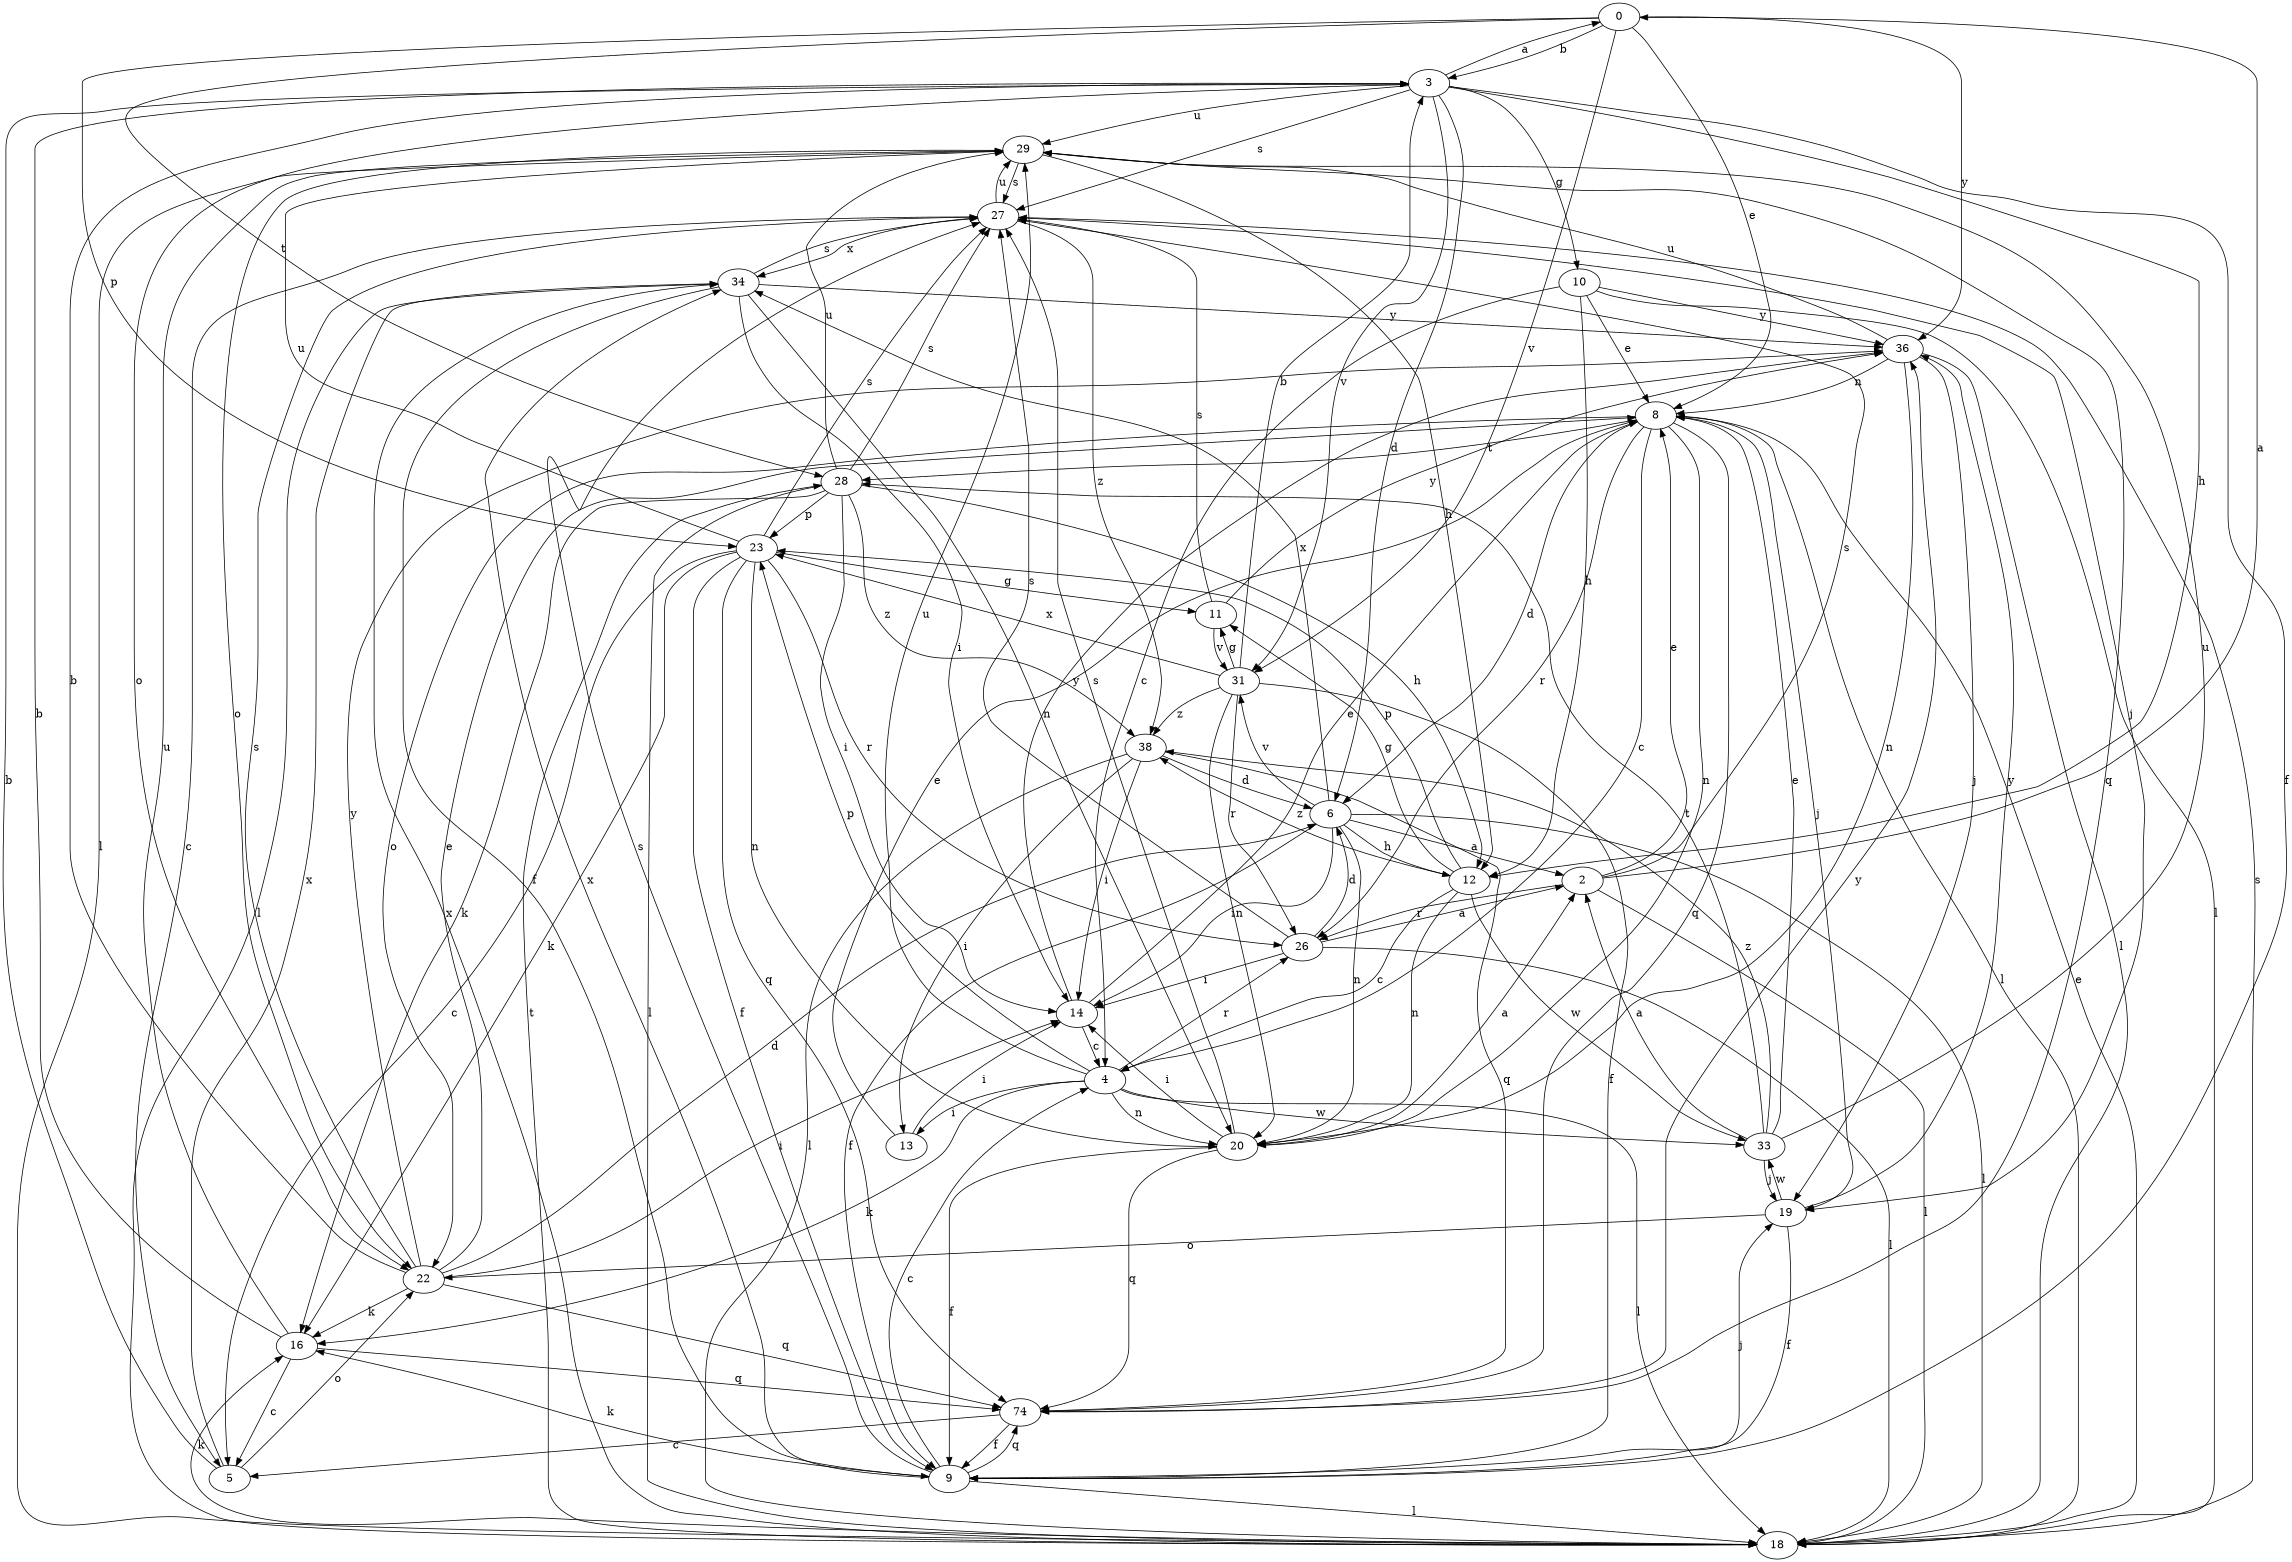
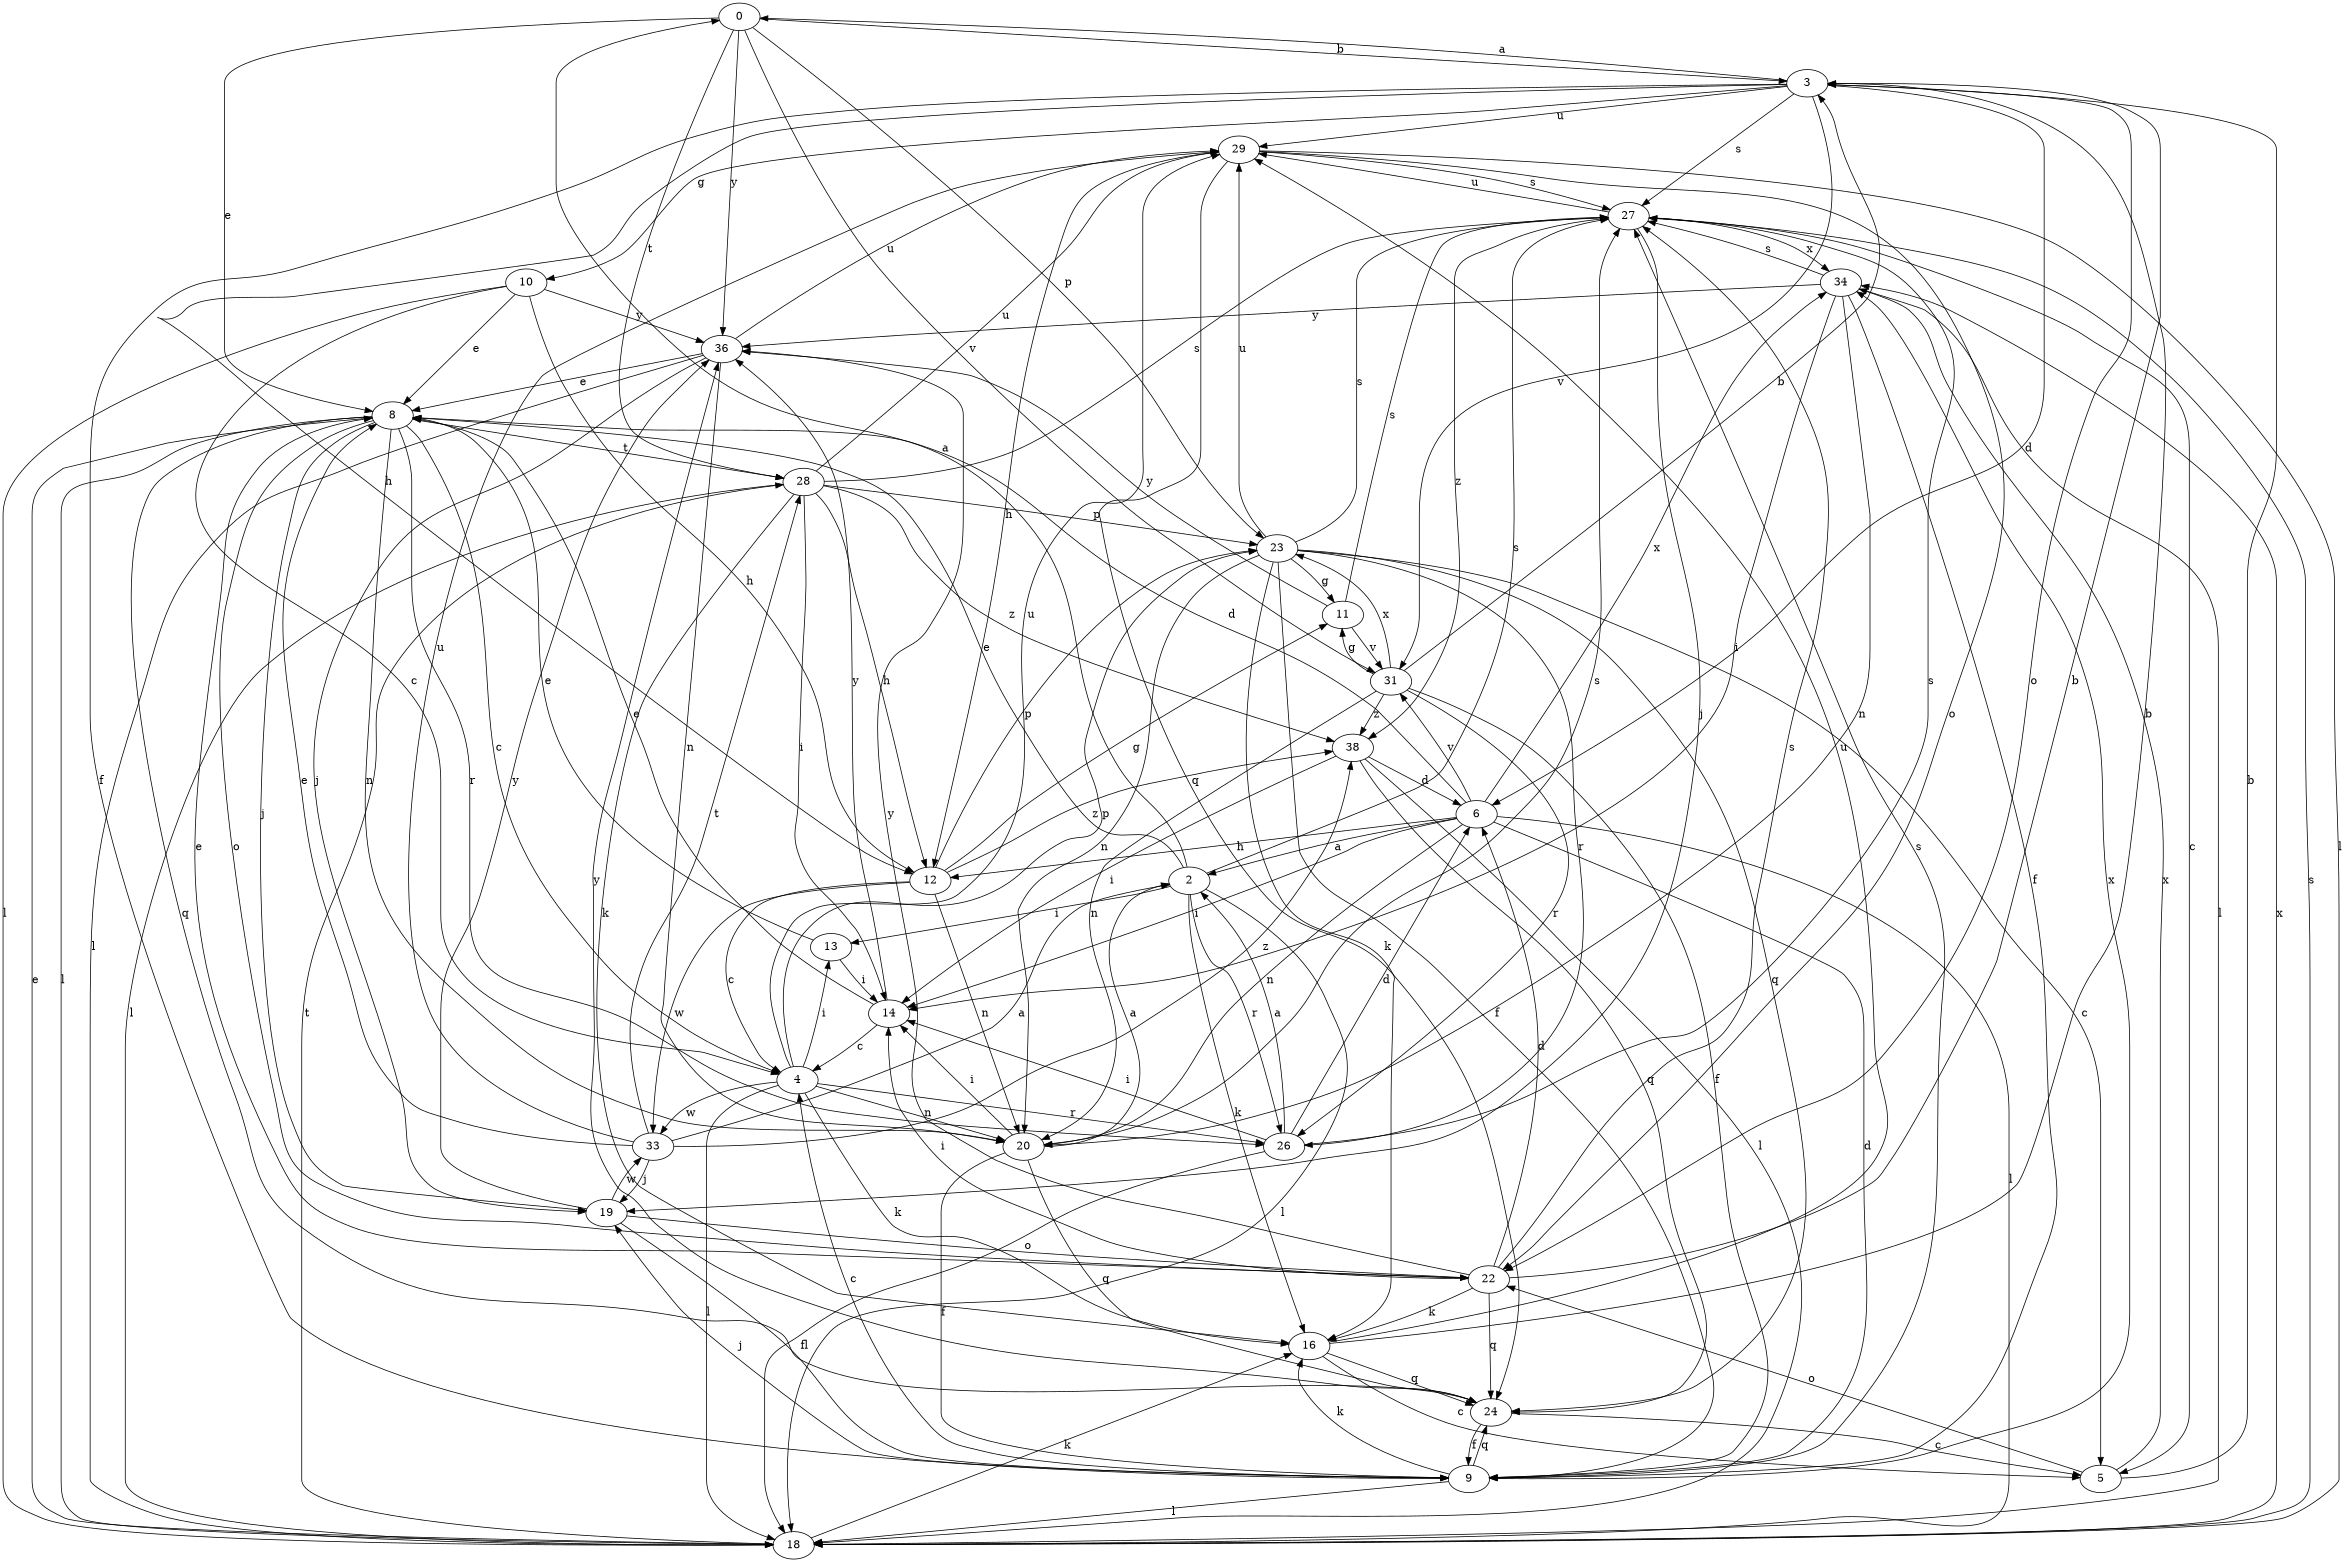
  strict digraph {
    0
    3
    8
    23
    28
    31
    36
    27
    6
    9
    10
    12
    22
    29
    18
    26
    4
    20
    n19 [label=19]
-   24 [label=74]
+   24
    16
    5
    11
    14
    38
    2
    13
    34
    33
    0 -> 3 [label=b]
    0 -> 8 [label=e]
    0 -> 23 [label=p]
    0 -> 28 [label=t]
    0 -> 31 [label=v]
    0 -> 36 [label=y]
    3 -> 0 [label=a]
    3 -> 31 [label=v]
    3 -> 27 [label=s]
    3 -> 6 [label=d]
    3 -> 9 [label=f]
    3 -> 10 [label=g]
    3 -> 12 [label=h]
    3 -> 22 [label=o]
    3 -> 29 [label=u]
    8 -> 28 [label=t]
-   8 -> 6 [label=d]
+   6 -> 8 [label=d]
    8 -> 22 [label=o]
    8 -> 18 [label=l]
    8 -> 26 [label=r]
    8 -> 4 [label=c]
    8 -> 20 [label=n]
    8 -> n19 [label=j]
    8 -> 24 [label=q]
    23 -> 27 [label=s]
    23 -> 9 [label=f]
    23 -> 29 [label=u]
    23 -> 26 [label=r]
    23 -> 20 [label=n]
    23 -> 24 [label=q]
    23 -> 16 [label=k]
    23 -> 5 [label=c]
    23 -> 11 [label=g]
    28 -> 23 [label=p]
    28 -> 27 [label=s]
    28 -> 12 [label=h]
    28 -> 29 [label=u]
    28 -> 18 [label=l]
    28 -> 16 [label=k]
    28 -> 14 [label=i]
    28 -> 38 [label=z]
    31 -> 3 [label=b]
    31 -> 23 [label=x]
    31 -> 9 [label=f]
    31 -> 26 [label=r]
    31 -> 20 [label=n]
    31 -> 11 [label=g]
    31 -> 38 [label=z]
-   36 -> 8 [label=n]
+   36 -> 8 [label=e]
    36 -> 29 [label=u]
    36 -> 18 [label=l]
    36 -> 20 [label=n]
    36 -> n19 [label=j]
    27 -> 29 [label=u]
    27 -> n19 [label=j]
    27 -> 5 [label=c]
    27 -> 38 [label=z]
    27 -> 34 [label=x]
    6 -> 31 [label=v]
-   6 -> 9 [label=f]
+   6 -> 9 [label=d]
    6 -> 12 [label=h]
    6 -> 18 [label=l]
    6 -> 20 [label=n]
    6 -> 14 [label=i]
    6 -> 2 [label=a]
    6 -> 34 [label=x]
    9 -> 27 [label=s]
    9 -> 18 [label=l]
    9 -> 4 [label=c]
    9 -> n19 [label=j]
    9 -> 24 [label=q]
    9 -> 16 [label=k]
    9 -> 34 [label=x]
    10 -> 8 [label=e]
    10 -> 36 [label=y]
    10 -> 12 [label=h]
    10 -> 18 [label=l]
    10 -> 4 [label=c]
    12 -> 23 [label=p]
    12 -> 4 [label=c]
    12 -> 20 [label=n]
    12 -> 11 [label=g]
    12 -> 38 [label=z]
    12 -> 33 [label=w]
    22 -> 3 [label=b]
    22 -> 8 [label=e]
    22 -> 36 [label=y]
    22 -> 27 [label=s]
    22 -> 6 [label=d]
    22 -> 24 [label=q]
    22 -> 16 [label=k]
    22 -> 14 [label=i]
    29 -> 27 [label=s]
    29 -> 12 [label=h]
    29 -> 22 [label=o]
    29 -> 18 [label=l]
    29 -> 24 [label=q]
    18 -> 8 [label=e]
    18 -> 28 [label=t]
    18 -> 27 [label=s]
    18 -> 16 [label=k]
    18 -> 34 [label=x]
    26 -> 27 [label=s]
    26 -> 6 [label=d]
    26 -> 18 [label=l]
    26 -> 14 [label=i]
    26 -> 2 [label=a]
    4 -> 23 [label=p]
    4 -> 29 [label=u]
    4 -> 18 [label=l]
    4 -> 26 [label=r]
    4 -> 20 [label=n]
    4 -> 16 [label=k]
    4 -> 13 [label=i]
    4 -> 33 [label=w]
    20 -> 27 [label=s]
    20 -> 9 [label=f]
    20 -> 24 [label=q]
    20 -> 14 [label=i]
    20 -> 2 [label=a]
    n19 -> 36 [label=y]
    n19 -> 9 [label=f]
    n19 -> 22 [label=o]
    n19 -> 33 [label=w]
    24 -> 36 [label=y]
    24 -> 9 [label=f]
    24 -> 5 [label=c]
    16 -> 3 [label=b]
    16 -> 29 [label=u]
    16 -> 24 [label=q]
    16 -> 5 [label=c]
    5 -> 3 [label=b]
    5 -> 22 [label=o]
    5 -> 34 [label=x]
    11 -> 31 [label=v]
    11 -> 36 [label=y]
    11 -> 27 [label=s]
    14 -> 8 [label=e]
    14 -> 36 [label=y]
    14 -> 4 [label=c]
    38 -> 6 [label=d]
    38 -> 18 [label=l]
    38 -> 24 [label=q]
    38 -> 14 [label=i]
    2 -> 0 [label=a]
    2 -> 8 [label=e]
    2 -> 27 [label=s]
    2 -> 18 [label=l]
    2 -> 26 [label=r]
-   38 -> 13 [label=i]
+   2 -> 16 [label=k]
+   2 -> 13 [label=i]
    13 -> 8 [label=e]
    13 -> 14 [label=i]
    34 -> 36 [label=y]
    34 -> 27 [label=s]
    34 -> 9 [label=f]
    34 -> 18 [label=l]
    34 -> 20 [label=n]
    34 -> 14 [label=i]
    33 -> 8 [label=e]
    33 -> 28 [label=t]
    33 -> 29 [label=u]
    33 -> n19 [label=j]
    33 -> 38 [label=z]
    33 -> 2 [label=a]
  }
